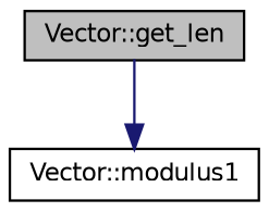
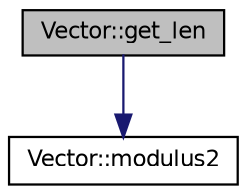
  digraph {
    rankdir=TB
    node [color=black fontname=Helvetica fontsize=10 shape=record style=filled]
    n1 [fillcolor=grey75 fontcolor=black height=0.2 label="Vector::get_len" width=0.4]
-   n2 [fillcolor=white height=0.2 label="Vector::modulus1" width=0.4]
+   n2 [fillcolor=white height=0.2 label="Vector::modulus2" width=0.4]
    n1 -> n2 [color=midnightblue fontname=Helvetica fontsize=10 labelfontname=Helvetica labelfontsize=10 style=solid]
  }
